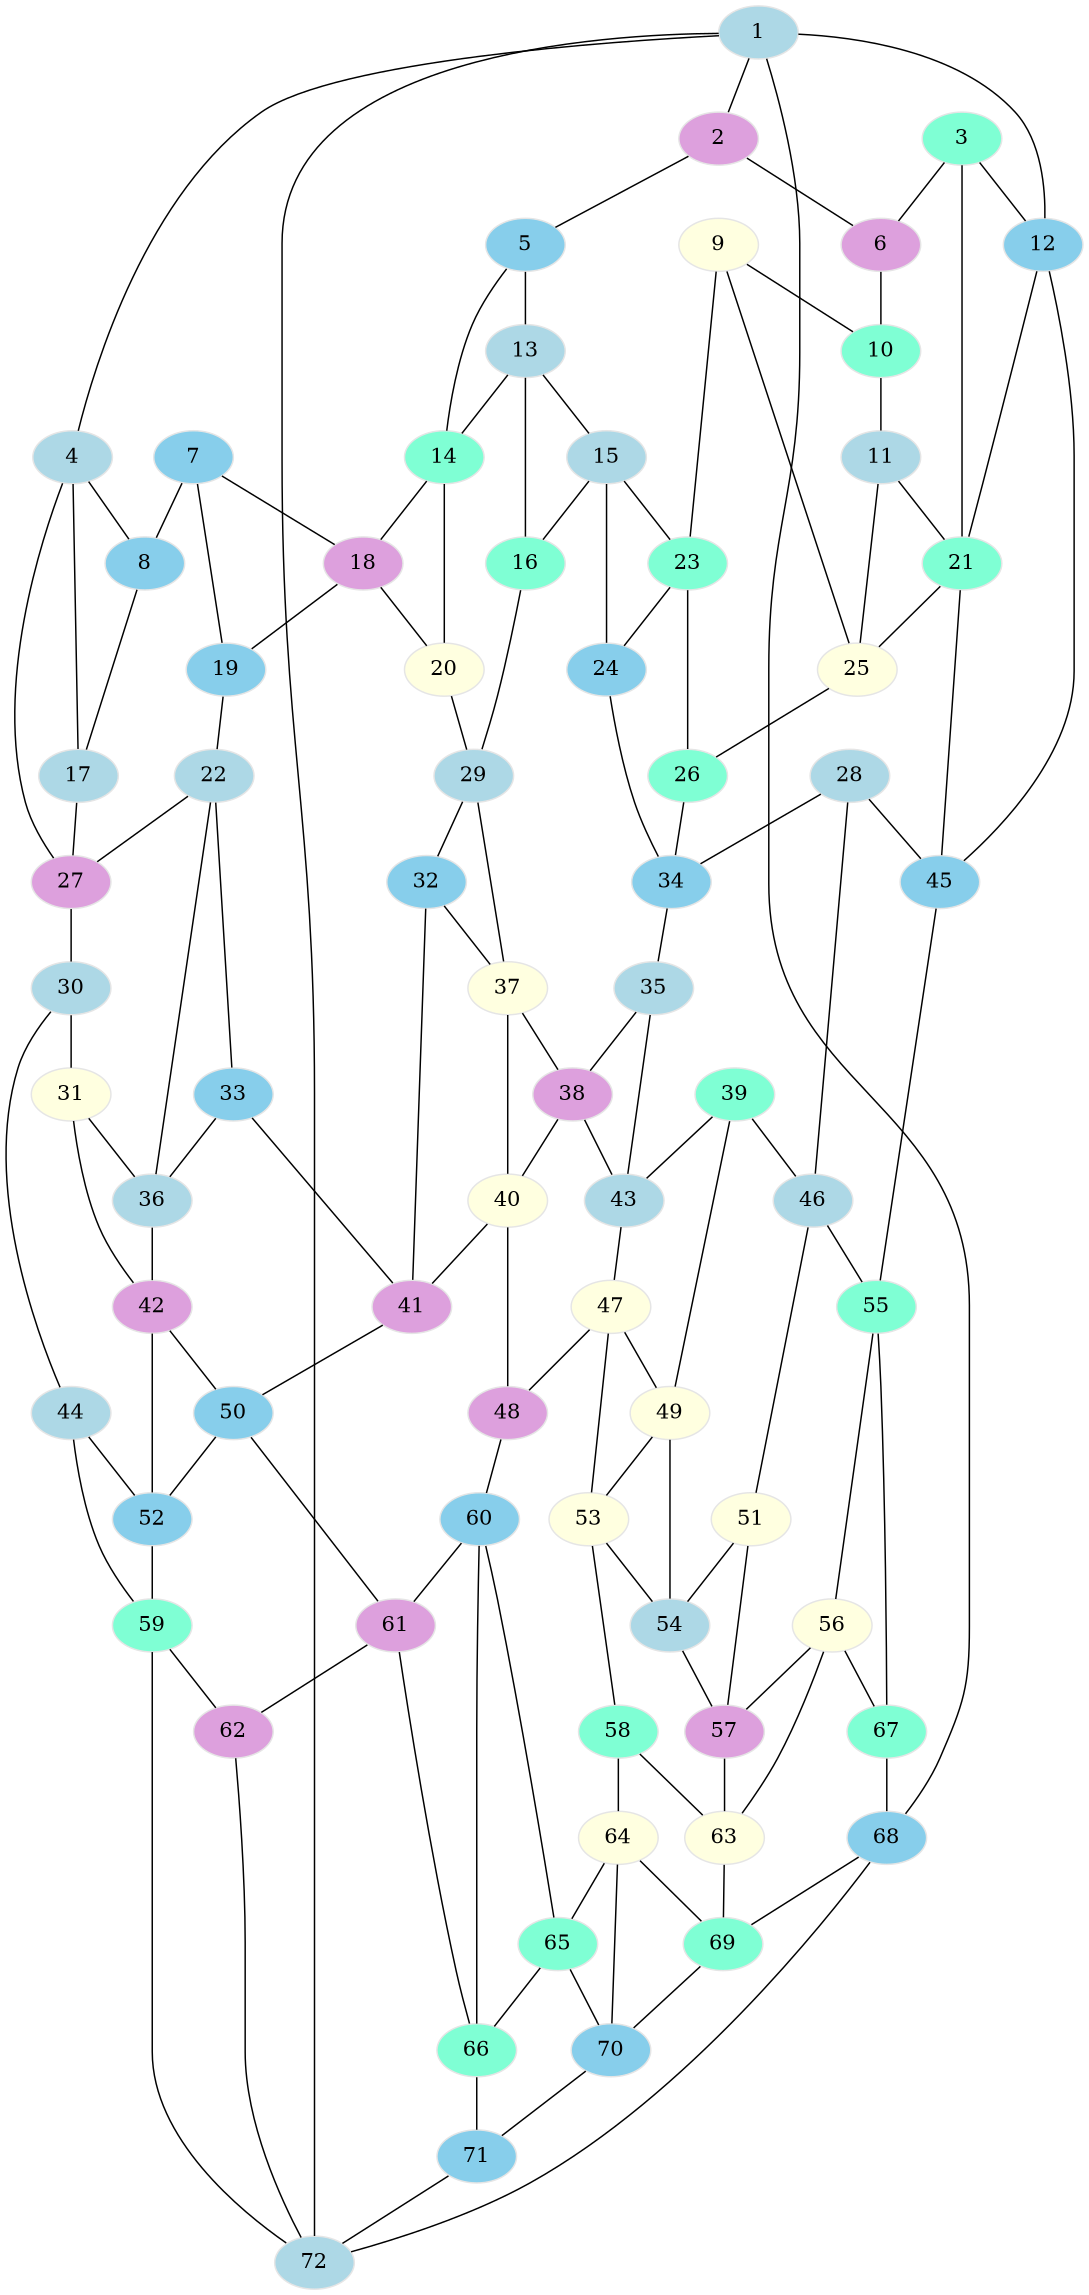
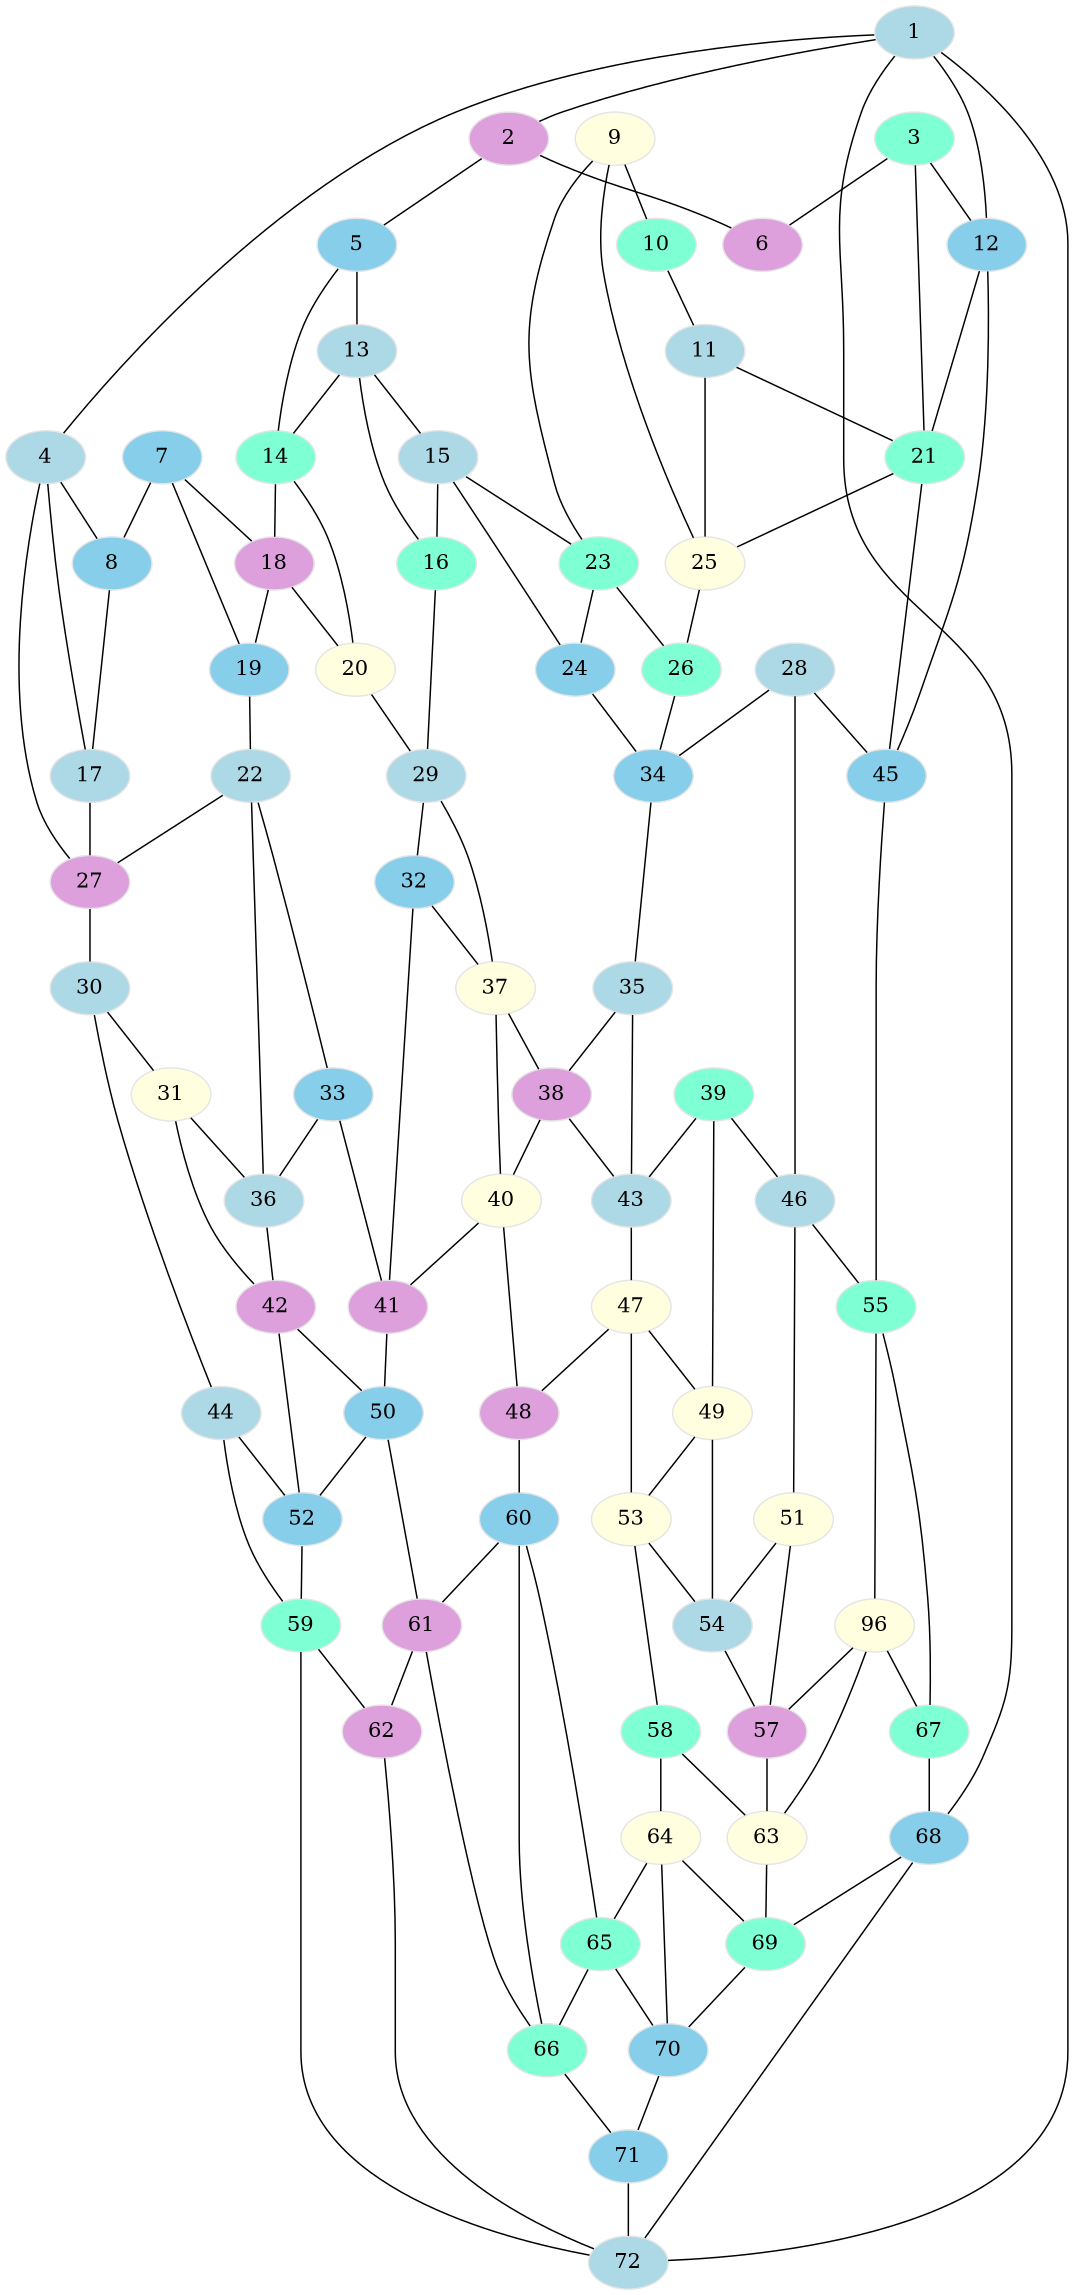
  graph {
    node [color=gray90 fillcolor=lightblue style=filled]
    edge [weight=1.0]
    2 [fillcolor=plum]
    1
    4
    12 [fillcolor=skyblue]
    68 [fillcolor=skyblue]
    72
    5 [fillcolor=skyblue]
    6 [fillcolor=plum]
    8 [fillcolor=skyblue]
    17
    27 [fillcolor=plum]
    21 [fillcolor=aquamarine]
    45 [fillcolor=skyblue]
    69 [fillcolor=aquamarine]
    13
    14 [fillcolor=aquamarine]
    10 [fillcolor=aquamarine]
    3 [fillcolor=aquamarine]
    11
    30
    15
    16 [fillcolor=aquamarine]
    18 [fillcolor=plum]
    20 [fillcolor=lightyellow]
    7 [fillcolor=skyblue]
    19 [fillcolor=skyblue]
    22
    9 [fillcolor=lightyellow]
    23 [fillcolor=aquamarine]
    25 [fillcolor=lightyellow]
    24 [fillcolor=skyblue]
    26 [fillcolor=aquamarine]
    55 [fillcolor=aquamarine]
    29
    34 [fillcolor=skyblue]
    32 [fillcolor=skyblue]
    37 [fillcolor=lightyellow]
    33 [fillcolor=skyblue]
    36
    41 [fillcolor=plum]
    42 [fillcolor=plum]
    35
    31 [fillcolor=lightyellow]
    44
    28
    46
    51 [fillcolor=lightyellow]
    38 [fillcolor=plum]
    40 [fillcolor=lightyellow]
    52 [fillcolor=skyblue]
    59 [fillcolor=aquamarine]
    50 [fillcolor=skyblue]
    43
    47 [fillcolor=lightyellow]
    48 [fillcolor=plum]
    39 [fillcolor=aquamarine]
    49 [fillcolor=lightyellow]
    53 [fillcolor=lightyellow]
    54
    60 [fillcolor=skyblue]
    61 [fillcolor=plum]
    62 [fillcolor=plum]
-   56 [fillcolor=lightyellow]
+   56 [fillcolor=lightyellow label=96]
    67 [fillcolor=aquamarine]
    57 [fillcolor=plum]
    58 [fillcolor=aquamarine]
    65 [fillcolor=aquamarine]
    66 [fillcolor=aquamarine]
    63 [fillcolor=lightyellow]
    64 [fillcolor=lightyellow]
    70 [fillcolor=skyblue]
    71 [fillcolor=skyblue]
    2 -- 5
    2 -- 6
    1 -- 2
    1 -- 4
    1 -- 12 [weight=2.0]
    1 -- 68
    1 -- 72
    4 -- 8
    4 -- 17
    4 -- 27
    12 -- 21
    12 -- 45
    68 -- 72
    68 -- 69
    5 -- 13
    5 -- 14
-   6 -- 10
    8 -- 17
    17 -- 27 [weight=2.0]
    27 -- 30 [weight=2.0]
    21 -- 45
    21 -- 25
    45 -- 55
    69 -- 70
    13 -- 14
    13 -- 15
    13 -- 16
    14 -- 18
    14 -- 20
    10 -- 11
    3 -- 12
    3 -- 6
    3 -- 21
    11 -- 21
    11 -- 25
    30 -- 31
    30 -- 44
    15 -- 16
    15 -- 23
    15 -- 24
    16 -- 29
    18 -- 20
    18 -- 19
    20 -- 29
    7 -- 8 [weight=2.0]
    7 -- 18
    7 -- 19
    19 -- 22
    22 -- 27
    22 -- 33
    22 -- 36
    9 -- 10
    9 -- 23
    9 -- 25
    23 -- 24
    23 -- 26
    25 -- 26
    24 -- 34
    26 -- 34
    55 -- 56
    55 -- 67
    29 -- 32
    29 -- 37
    34 -- 35
    32 -- 37
    32 -- 41
    37 -- 38
    37 -- 40
    33 -- 36
    33 -- 41
    36 -- 42
    41 -- 50
    42 -- 52
    42 -- 50
    35 -- 38
    35 -- 43
    31 -- 36
    31 -- 42
    44 -- 52
    44 -- 59 [weight=2.0]
    28 -- 45
    28 -- 34
    28 -- 46
    46 -- 55
    46 -- 51
    51 -- 54
    51 -- 57
    38 -- 40
    38 -- 43
    40 -- 41
    40 -- 48
    52 -- 59
    59 -- 72
    59 -- 62 [weight=2.0]
    50 -- 52
    50 -- 61
    43 -- 47
    47 -- 48
    47 -- 49
    47 -- 53
    48 -- 60
    39 -- 46
    39 -- 43
    39 -- 49
    49 -- 53
    49 -- 54
    53 -- 54
    53 -- 58
    54 -- 57
    60 -- 61
    60 -- 65
    60 -- 66
    61 -- 62
    61 -- 66
    62 -- 72
    56 -- 67
    56 -- 57
    56 -- 63
    67 -- 68 [weight=2.0]
    57 -- 63
    58 -- 63
    58 -- 64
    65 -- 66
    65 -- 70
    66 -- 71
    63 -- 69
    64 -- 69
    64 -- 65
    64 -- 70
    70 -- 71
    71 -- 72
  }
